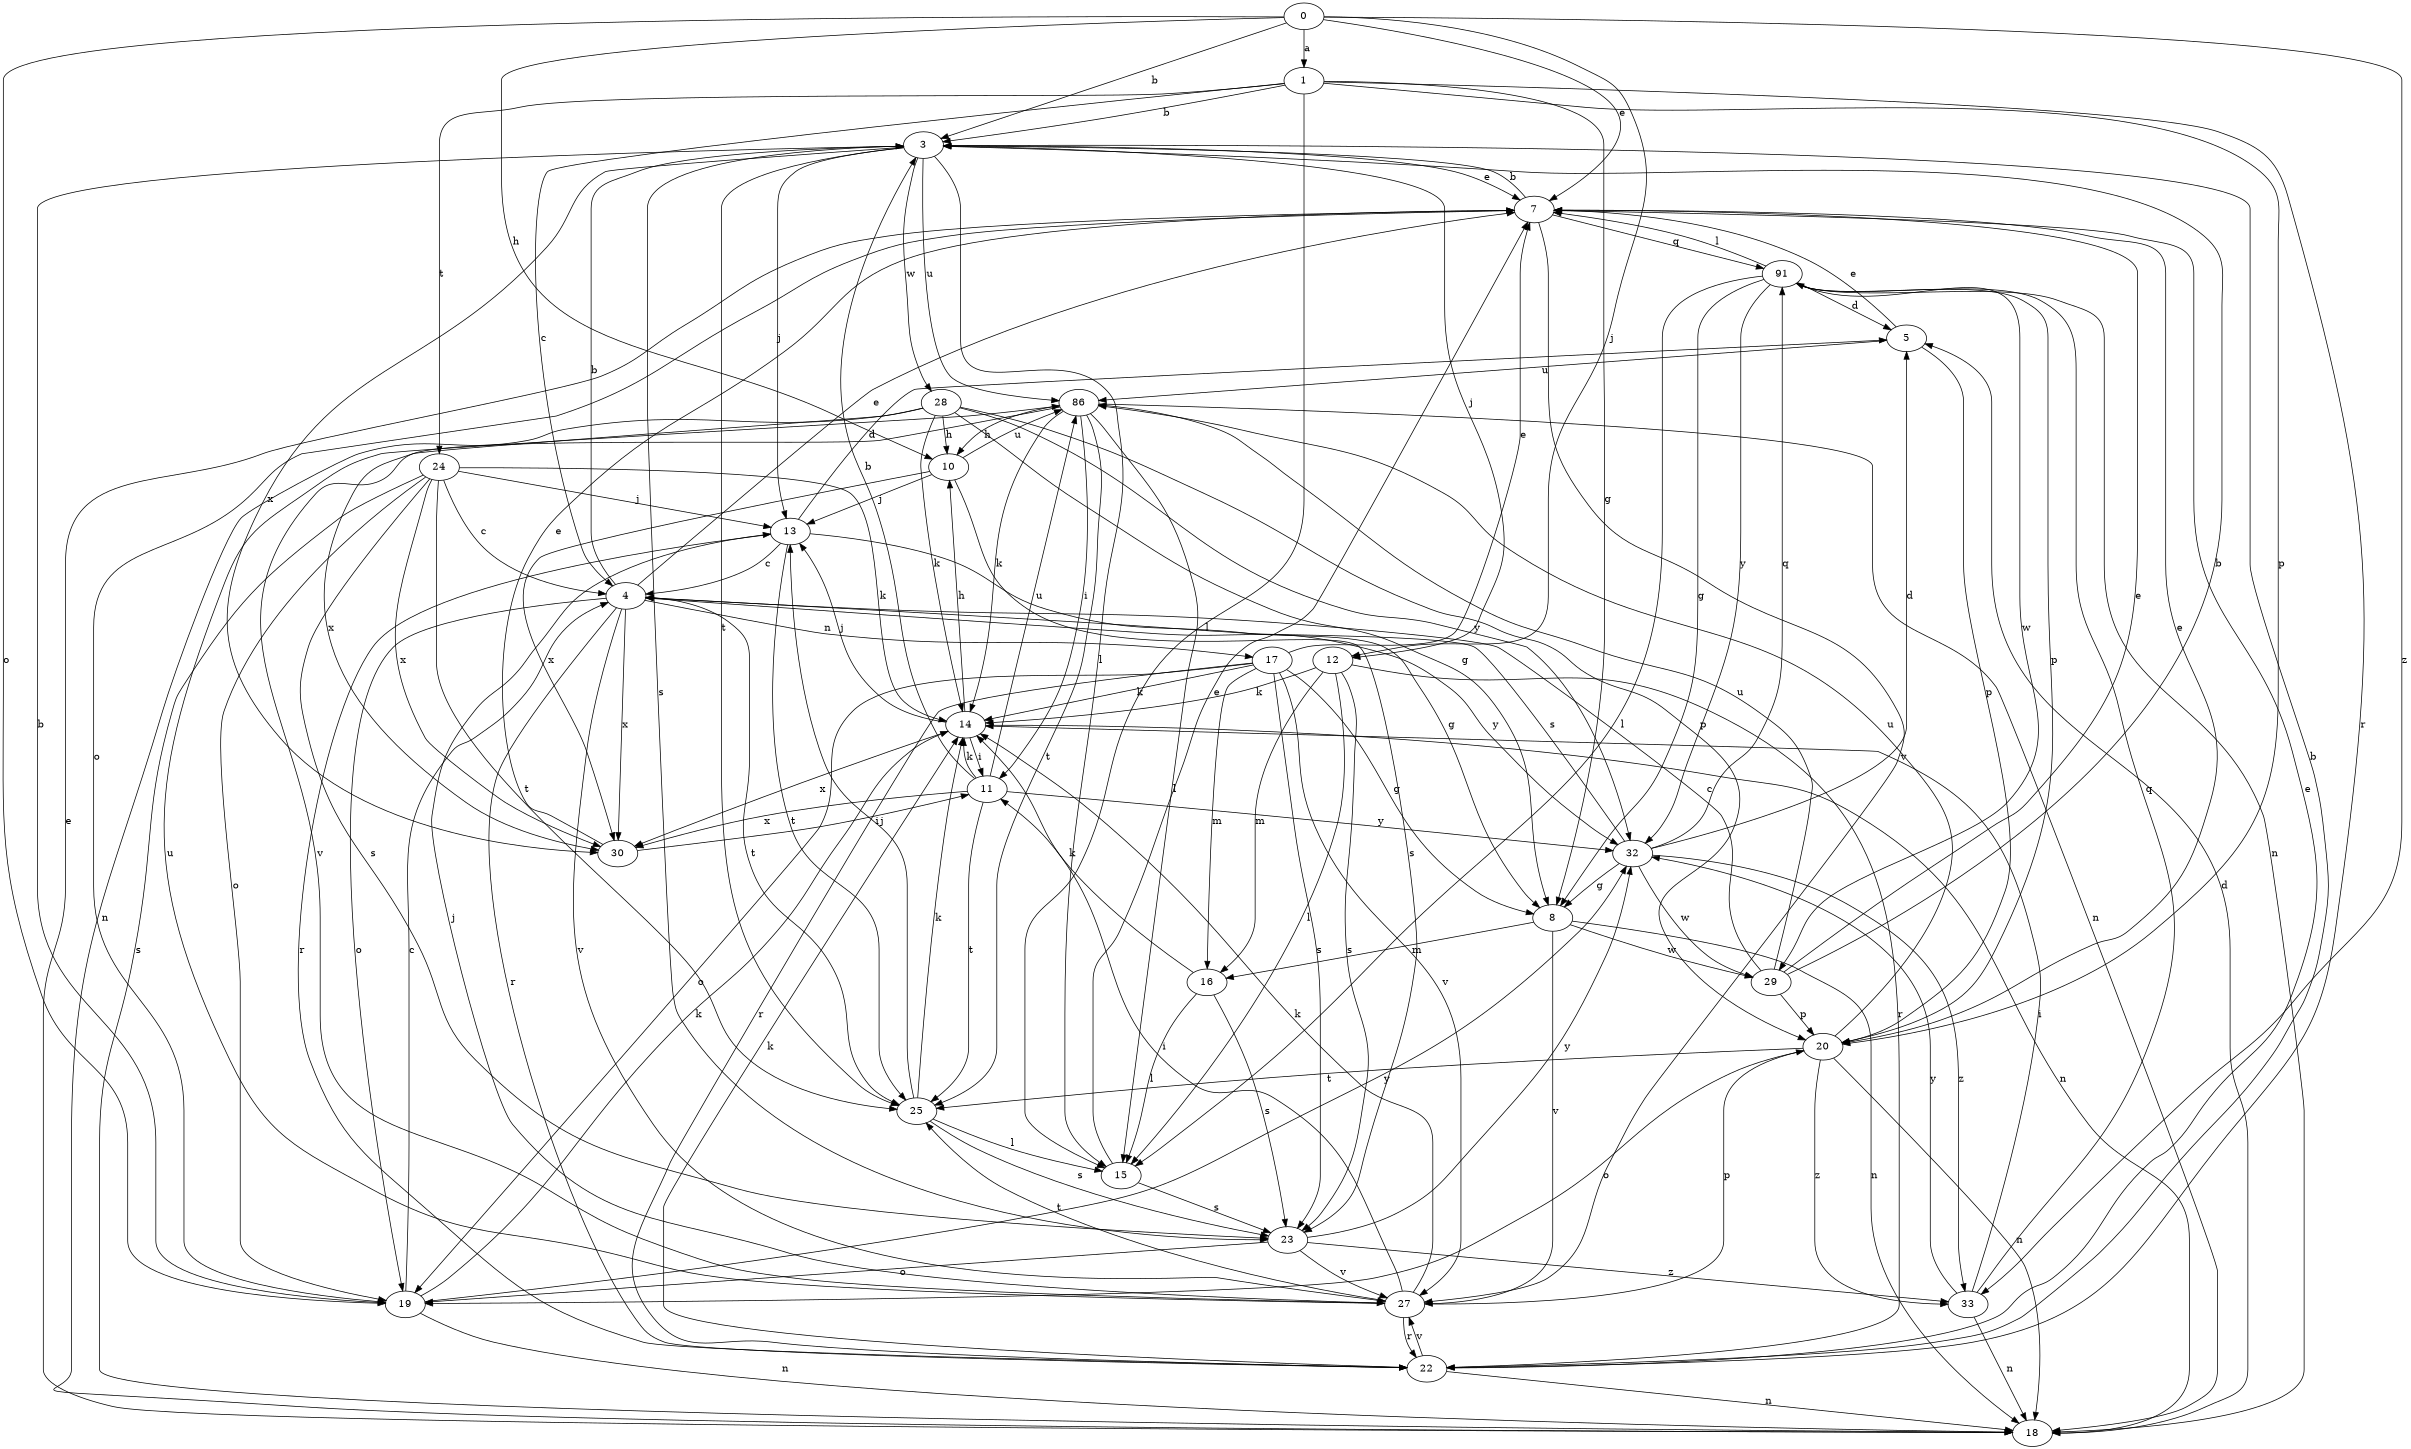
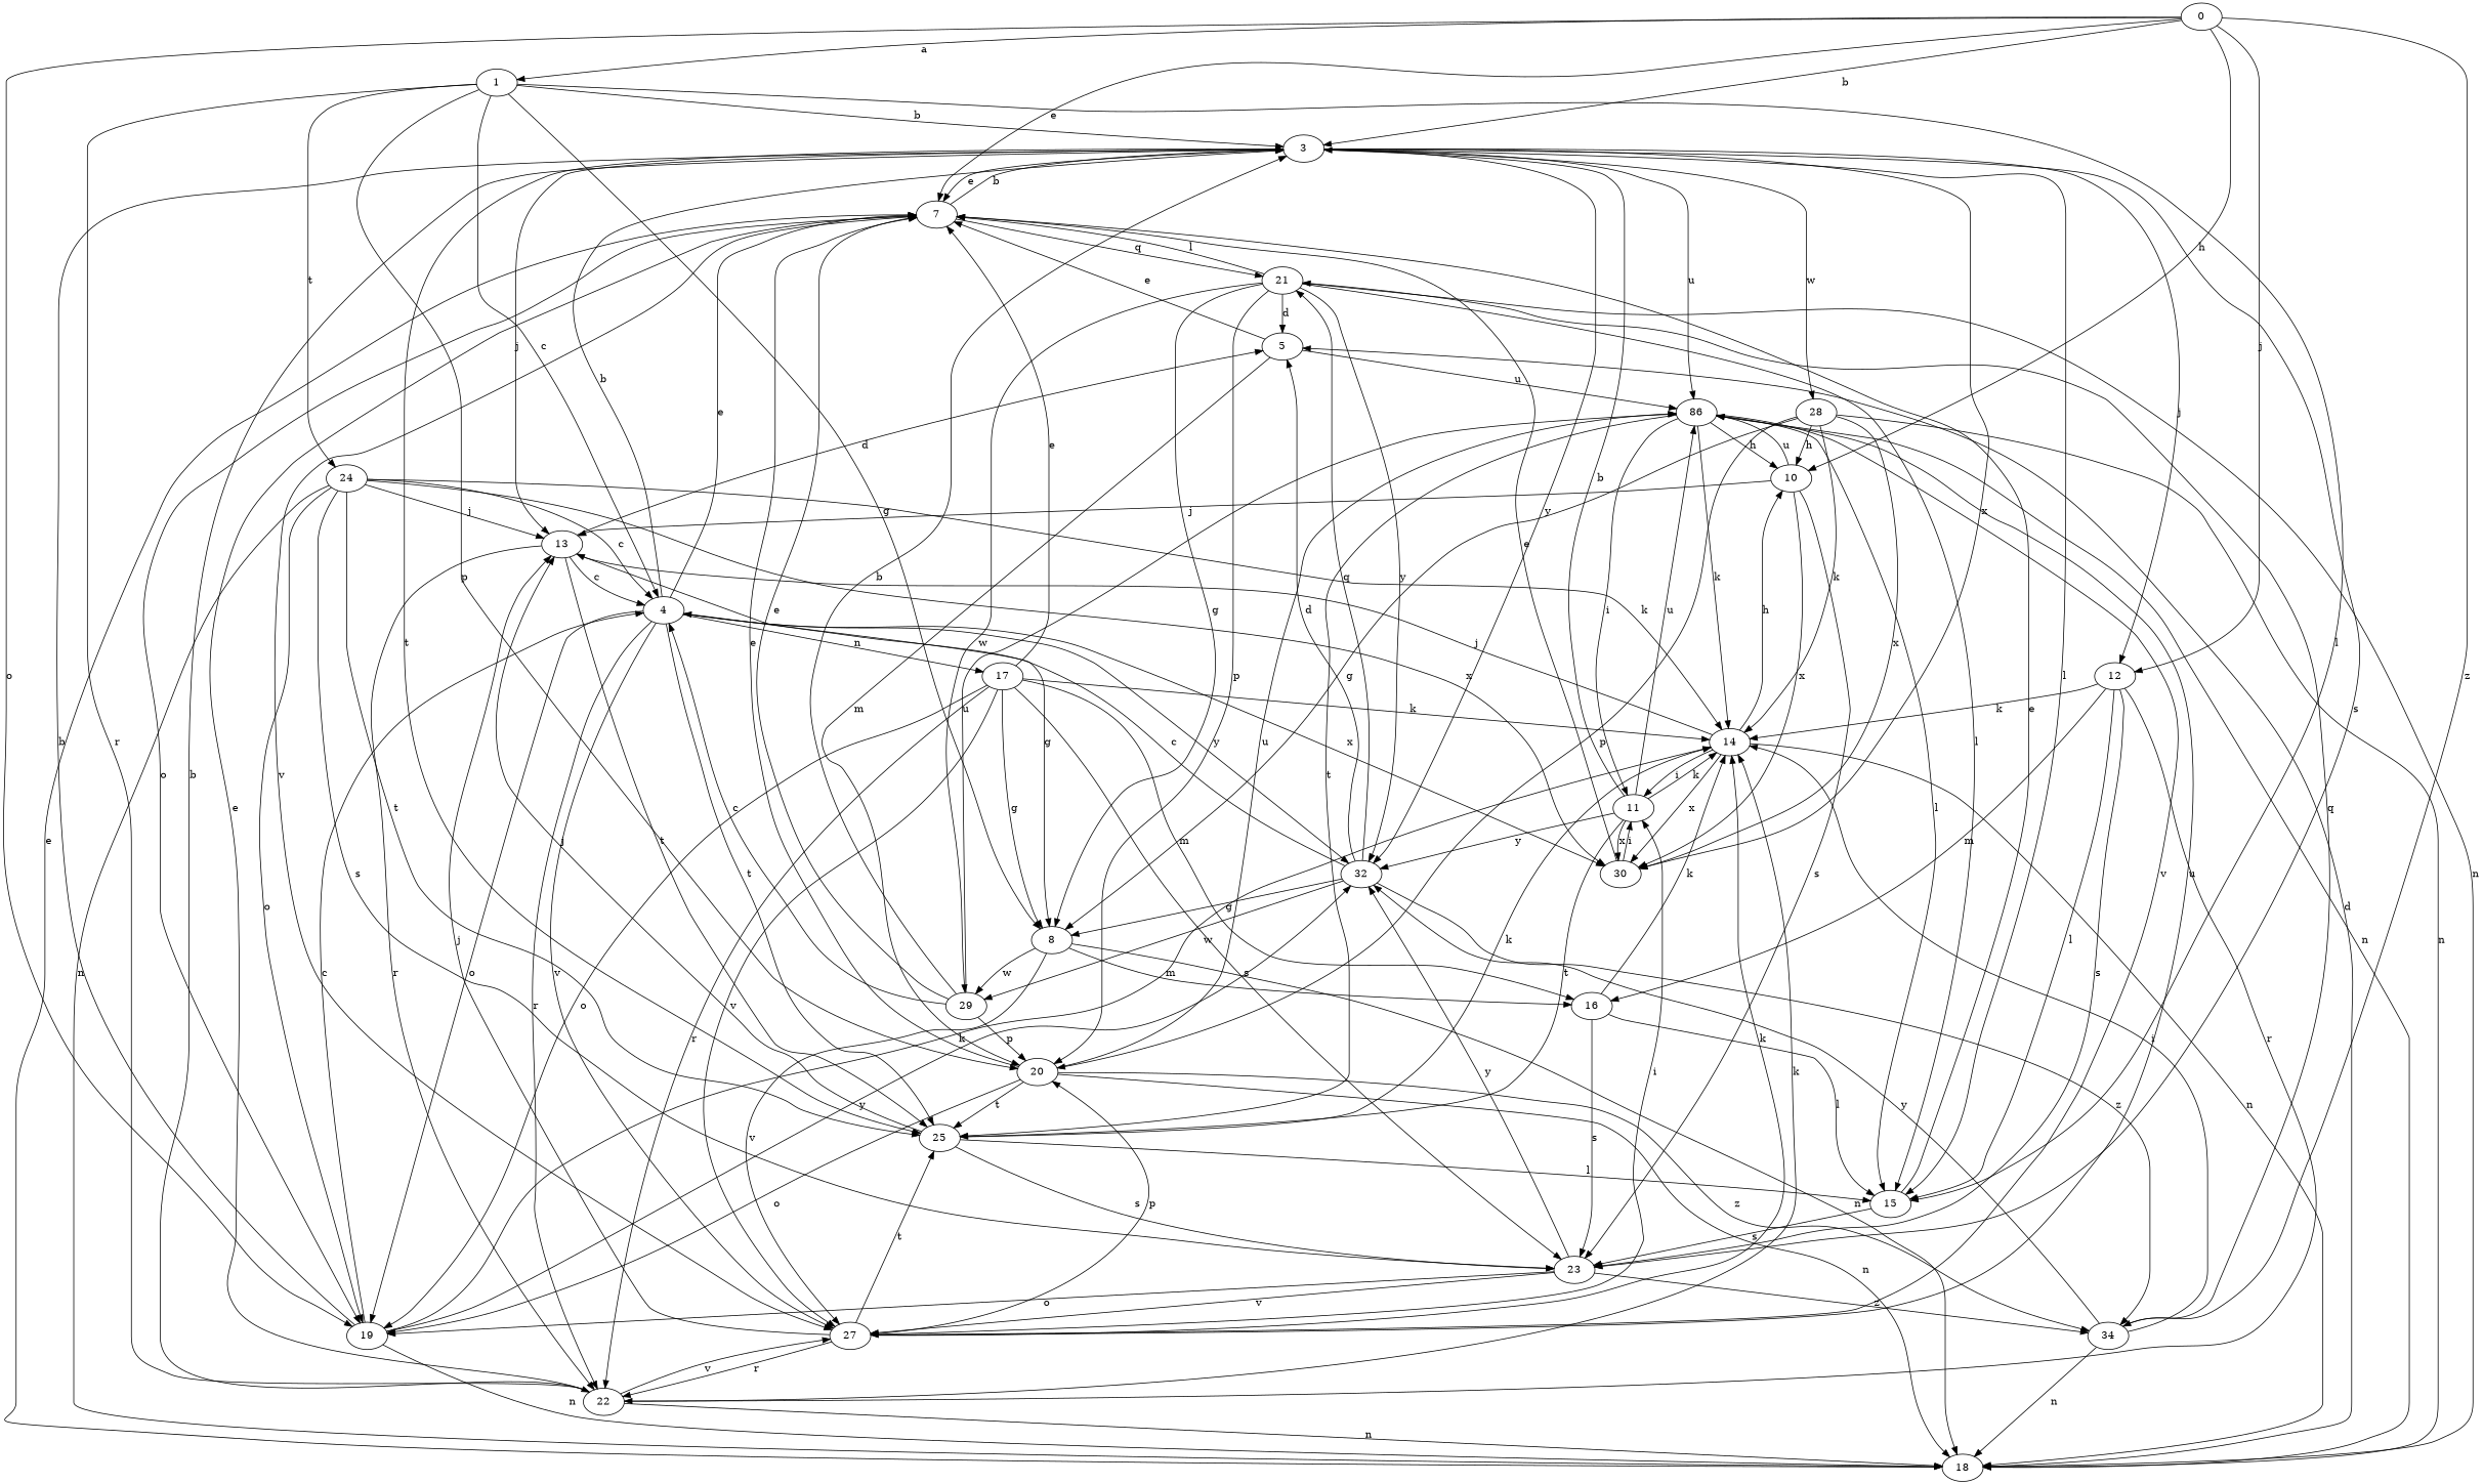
  strict digraph {
    0
    1
    3
    7
    10
    12
    19
-   34 [label=33]
+   34
    4
    8
    15
    20
    22
    24
    13
    23
    25
    n18 [label=86]
    28
    30
    32
    27
-   21 [label=91]
+   21
    16
    14
    18
    17
    29
    5
    11
    0 -> 1 [label=a]
    0 -> 3 [label=b]
    0 -> 7 [label=e]
    0 -> 10 [label=h]
    0 -> 12 [label=j]
    0 -> 19 [label=o]
    0 -> 34 [label=z]
    1 -> 3 [label=b]
    1 -> 4 [label=c]
    1 -> 8 [label=g]
    1 -> 15 [label=l]
    1 -> 20 [label=p]
    1 -> 22 [label=r]
    1 -> 24 [label=t]
    3 -> 7 [label=e]
    3 -> 12 [label=j]
    3 -> 15 [label=l]
    3 -> 13 [label=j]
    3 -> 23 [label=s]
    3 -> 25 [label=t]
    3 -> n18 [label=u]
    3 -> 28 [label=w]
    3 -> 30 [label=x]
-   28 -> 32 [label=y]
+   3 -> 32 [label=y]
    7 -> 3 [label=b]
    7 -> 19 [label=o]
    7 -> 27 [label=v]
    7 -> 21 [label=q]
    10 -> 13 [label=j]
    10 -> 23 [label=s]
    10 -> n18 [label=u]
    10 -> 30 [label=x]
    12 -> 15 [label=l]
    12 -> 22 [label=r]
    12 -> 23 [label=s]
    12 -> 16 [label=m]
    12 -> 14 [label=k]
    19 -> 3 [label=b]
    19 -> 4 [label=c]
    19 -> 32 [label=y]
    19 -> 14 [label=k]
    19 -> 18 [label=n]
    34 -> 32 [label=y]
    34 -> 21 [label=q]
    34 -> 14 [label=i]
    34 -> 18 [label=n]
    4 -> 3 [label=b]
    4 -> 7 [label=e]
    4 -> 19 [label=o]
    4 -> 22 [label=r]
    4 -> 25 [label=t]
    4 -> 30 [label=x]
    4 -> 32 [label=y]
    4 -> 27 [label=v]
    4 -> 17 [label=n]
    8 -> 27 [label=v]
    8 -> 16 [label=m]
    8 -> 18 [label=n]
    8 -> 29 [label=w]
    15 -> 7 [label=e]
    15 -> 23 [label=s]
    20 -> 7 [label=e]
    20 -> 19 [label=o]
    20 -> 34 [label=z]
    20 -> 25 [label=t]
    20 -> n18 [label=u]
    20 -> 18 [label=n]
    22 -> 3 [label=b]
    22 -> 7 [label=e]
    22 -> 27 [label=v]
    22 -> 14 [label=k]
    22 -> 18 [label=n]
    24 -> 19 [label=o]
    24 -> 4 [label=c]
    24 -> 13 [label=j]
    24 -> 23 [label=s]
    24 -> 25 [label=t]
    24 -> 30 [label=x]
    24 -> 14 [label=k]
-   24 -> 18 [label=s]
+   24 -> 18 [label=n]
    13 -> 4 [label=c]
    13 -> 8 [label=g]
    13 -> 22 [label=r]
    13 -> 25 [label=t]
    13 -> 5 [label=d]
    23 -> 19 [label=o]
    23 -> 34 [label=z]
    23 -> 32 [label=y]
    23 -> 27 [label=v]
    25 -> 15 [label=l]
    25 -> 13 [label=j]
    25 -> 23 [label=s]
    25 -> 14 [label=k]
    n18 -> 10 [label=h]
    n18 -> 15 [label=l]
    n18 -> 25 [label=t]
    n18 -> 27 [label=v]
    n18 -> 14 [label=k]
    n18 -> 18 [label=n]
    n18 -> 11 [label=i]
    28 -> 10 [label=h]
    28 -> 8 [label=g]
    28 -> 20 [label=p]
    28 -> 30 [label=x]
    28 -> 14 [label=k]
    28 -> 18 [label=n]
    30 -> 7 [label=e]
    30 -> 11 [label=i]
    32 -> 34 [label=z]
-   32 -> 4 [label=s]
+   32 -> 4 [label=c]
    32 -> 8 [label=g]
    32 -> 21 [label=q]
    32 -> 29 [label=w]
    32 -> 5 [label=d]
    27 -> 20 [label=p]
    27 -> 22 [label=r]
    27 -> 13 [label=j]
    27 -> 25 [label=t]
    27 -> n18 [label=u]
    27 -> 14 [label=k]
    27 -> 11 [label=i]
    21 -> 7 [label=l]
    21 -> 8 [label=g]
    21 -> 15 [label=l]
    21 -> 20 [label=p]
    21 -> 32 [label=y]
    21 -> 18 [label=n]
    21 -> 29 [label=w]
    21 -> 5 [label=d]
    16 -> 15 [label=l]
    16 -> 23 [label=s]
    16 -> 14 [label=k]
    14 -> 10 [label=h]
    14 -> 13 [label=j]
    14 -> 30 [label=x]
    14 -> 18 [label=n]
    14 -> 11 [label=i]
    18 -> 7 [label=e]
    18 -> 5 [label=d]
    17 -> 7 [label=e]
    17 -> 19 [label=o]
    17 -> 8 [label=g]
    17 -> 22 [label=r]
    17 -> 23 [label=s]
    17 -> 27 [label=v]
    17 -> 16 [label=m]
    17 -> 14 [label=k]
    29 -> 3 [label=b]
    29 -> 7 [label=e]
    29 -> 4 [label=c]
    29 -> 20 [label=p]
    29 -> n18 [label=u]
    5 -> 7 [label=e]
-   5 -> 20 [label=p]
+   5 -> 20 [label=m]
    5 -> n18 [label=u]
    11 -> 3 [label=b]
    11 -> 25 [label=t]
    11 -> n18 [label=u]
    11 -> 30 [label=x]
    11 -> 32 [label=y]
    11 -> 14 [label=k]
  }
